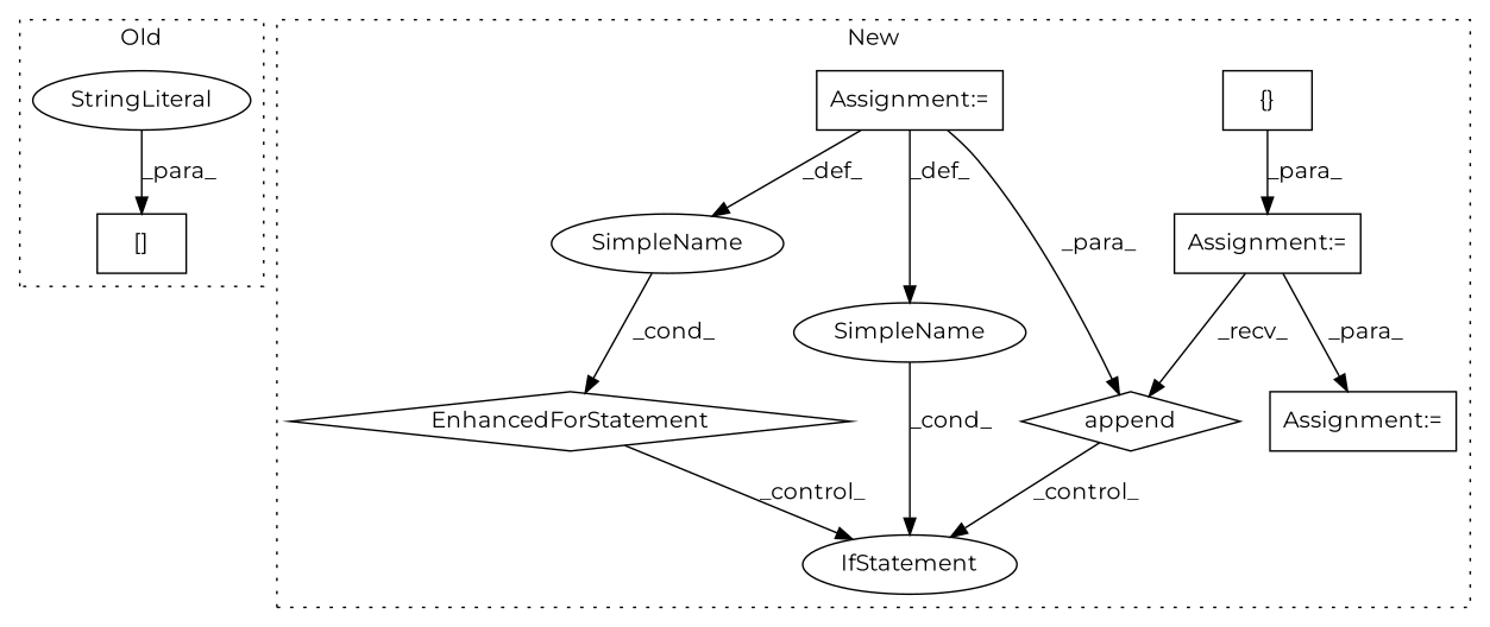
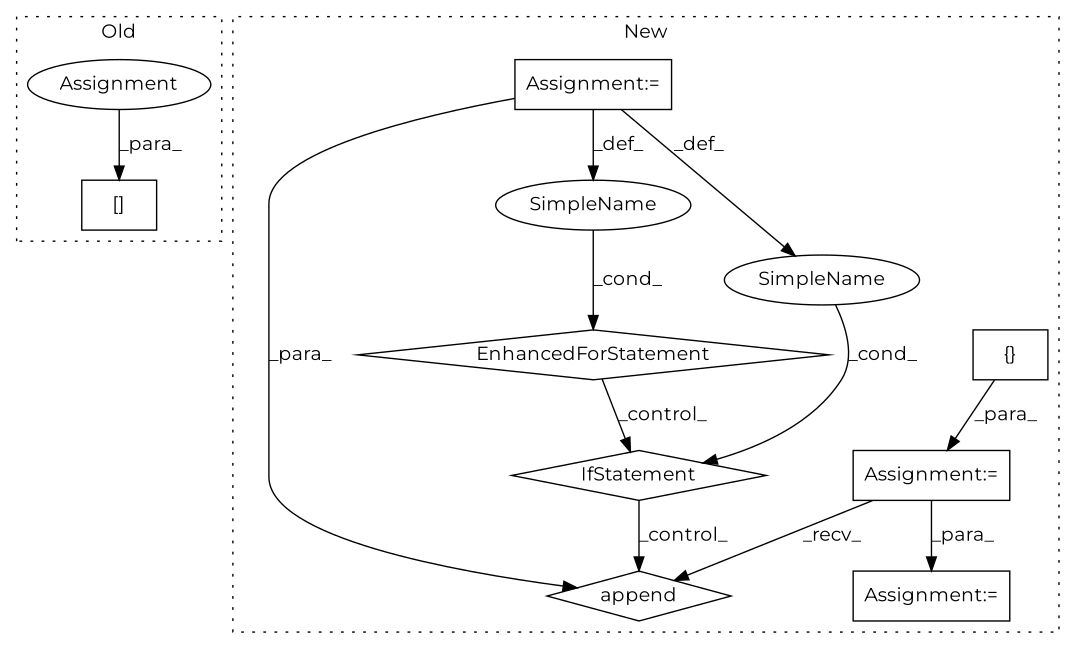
  digraph {
    fontname=Montserrat
    node [a=7 fontname=Montserrat l="53,2" s="1491,1558" shape=box]
    edge [fontname=Montserrat]
    n1 [a=2 l="10,1" label="[]" s="1308,1325"]
-   n2 [a=45 l=7 label=StringLiteral s=1318 shape=ellipse]
+   n2 [a=45 l=7 label=Assignment s=1318 shape=ellipse]
    n3 [a=32 l="7,1" label=append s="1620,1637" shape=diamond]
    n4 [l=1 label="Assignment:=" s=1473]
    n5 [a=4 l=2 label="{}" s=1483]
    n6 [a=70 label=EnhancedForStatement shape=diamond]
    n7 [label="Assignment:="]
    n8 [a=42 l=1 label=SimpleName s=1548 shape=ellipse]
    n9 [label="Assignment:=" s="1658,1737"]
-   n10 [a=25 l="4,2" label=IfStatement s="1568,1592" shape=ellipse]
+   n10 [a=25 l="4,2" label=IfStatement s="1568,1592" shape=diamond]
    n11 [a=42 label=SimpleName shape=ellipse l="" s=""]
    subgraph cluster_1 {
      label=Old
      style=dotted
      n1
      n2
    }
    subgraph cluster_2 {
      label=New
      style=dotted
      n3
      n4
      n5
      n6
      n7
      n8
      n9
      n10
      n11
    }
    n2 -> n1 [label=_para_]
    n4 -> n3 [label=_recv_]
    n4 -> n9 [label=_para_]
    n5 -> n4 [label=_para_]
    n6 -> n10 [label=_control_]
    n7 -> n3 [label=_para_]
    n7 -> n8 [label=_def_]
    n7 -> n11 [label=_def_]
    n8 -> n6 [label=_cond_]
-   n3 -> n10 [label=_control_]
+   n10 -> n3 [label=_control_]
    n11 -> n10 [label=_cond_]
  }
